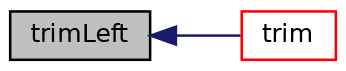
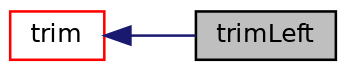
  digraph {
    rankdir=LR
    node [fontname=Helvetica fontsize=10 shape=record]
    n1 [color=black fillcolor=grey75 fontcolor=black height=0.2 label=trimLeft style=filled width=0.4]
    n2 [color=red height=0.2 label=trim width=0.4]
-   n1 -> n2 [color=midnightblue dir=back fontname=Helvetica fontsize=10 labelfontname=Helvetica labelfontsize=10 style=solid]
+   n2 -> n1 [color=midnightblue dir=back fontname=Helvetica fontsize=10 labelfontname=Helvetica labelfontsize=10 style=solid]
  }
